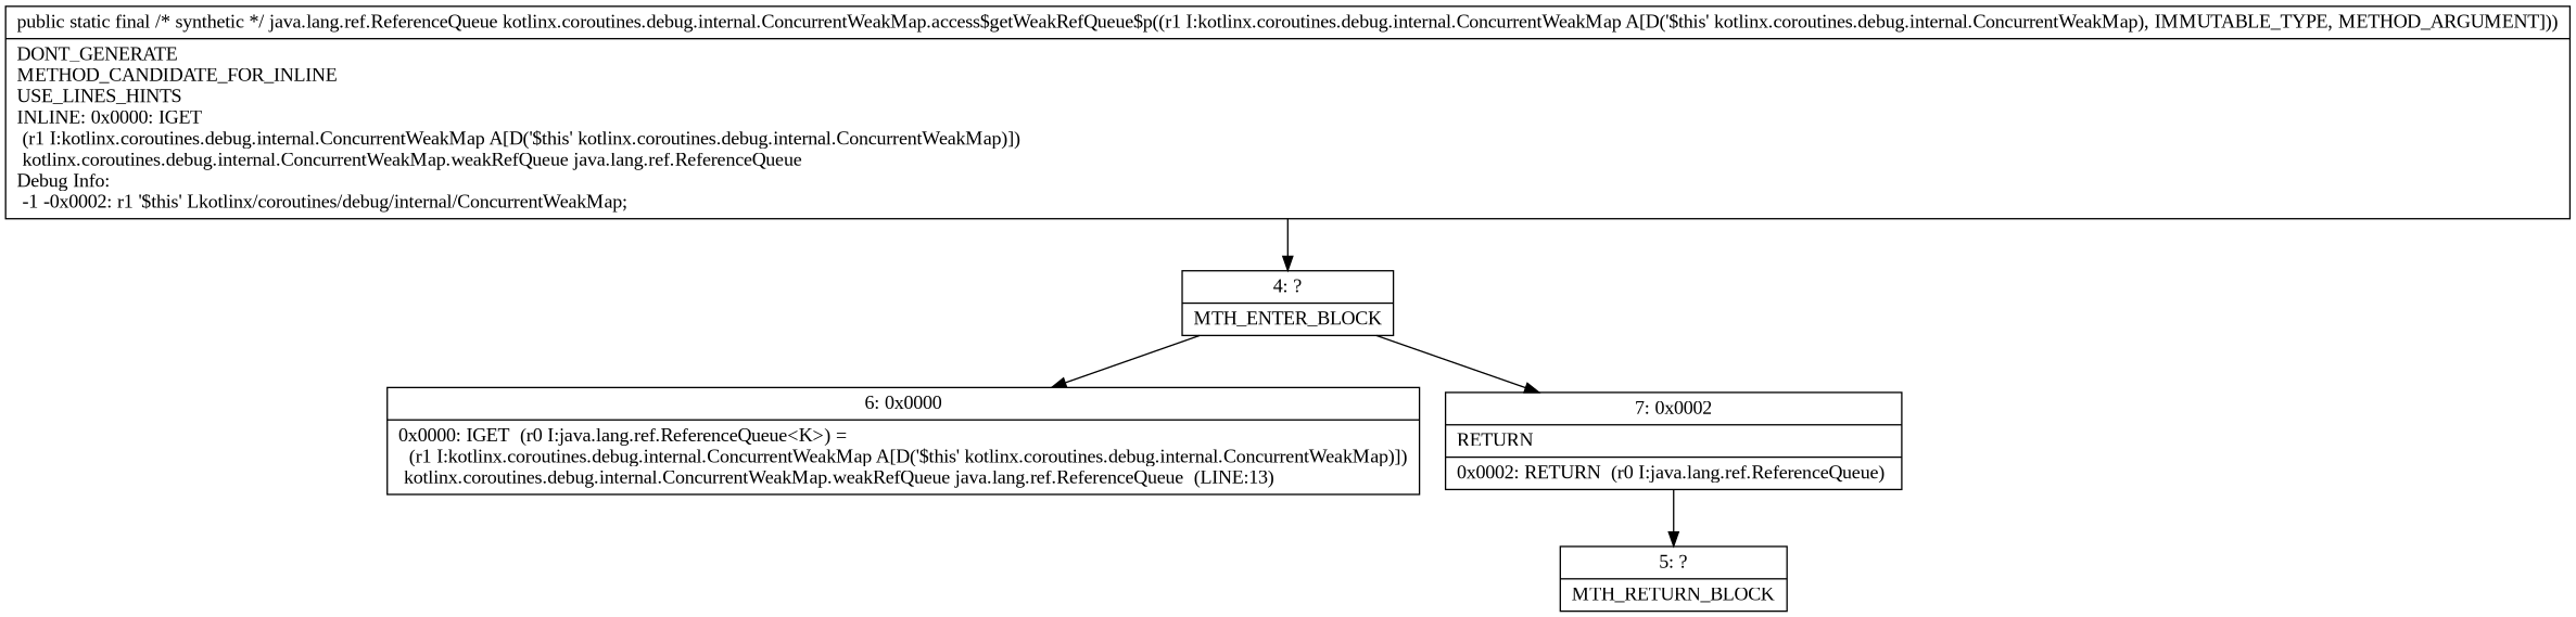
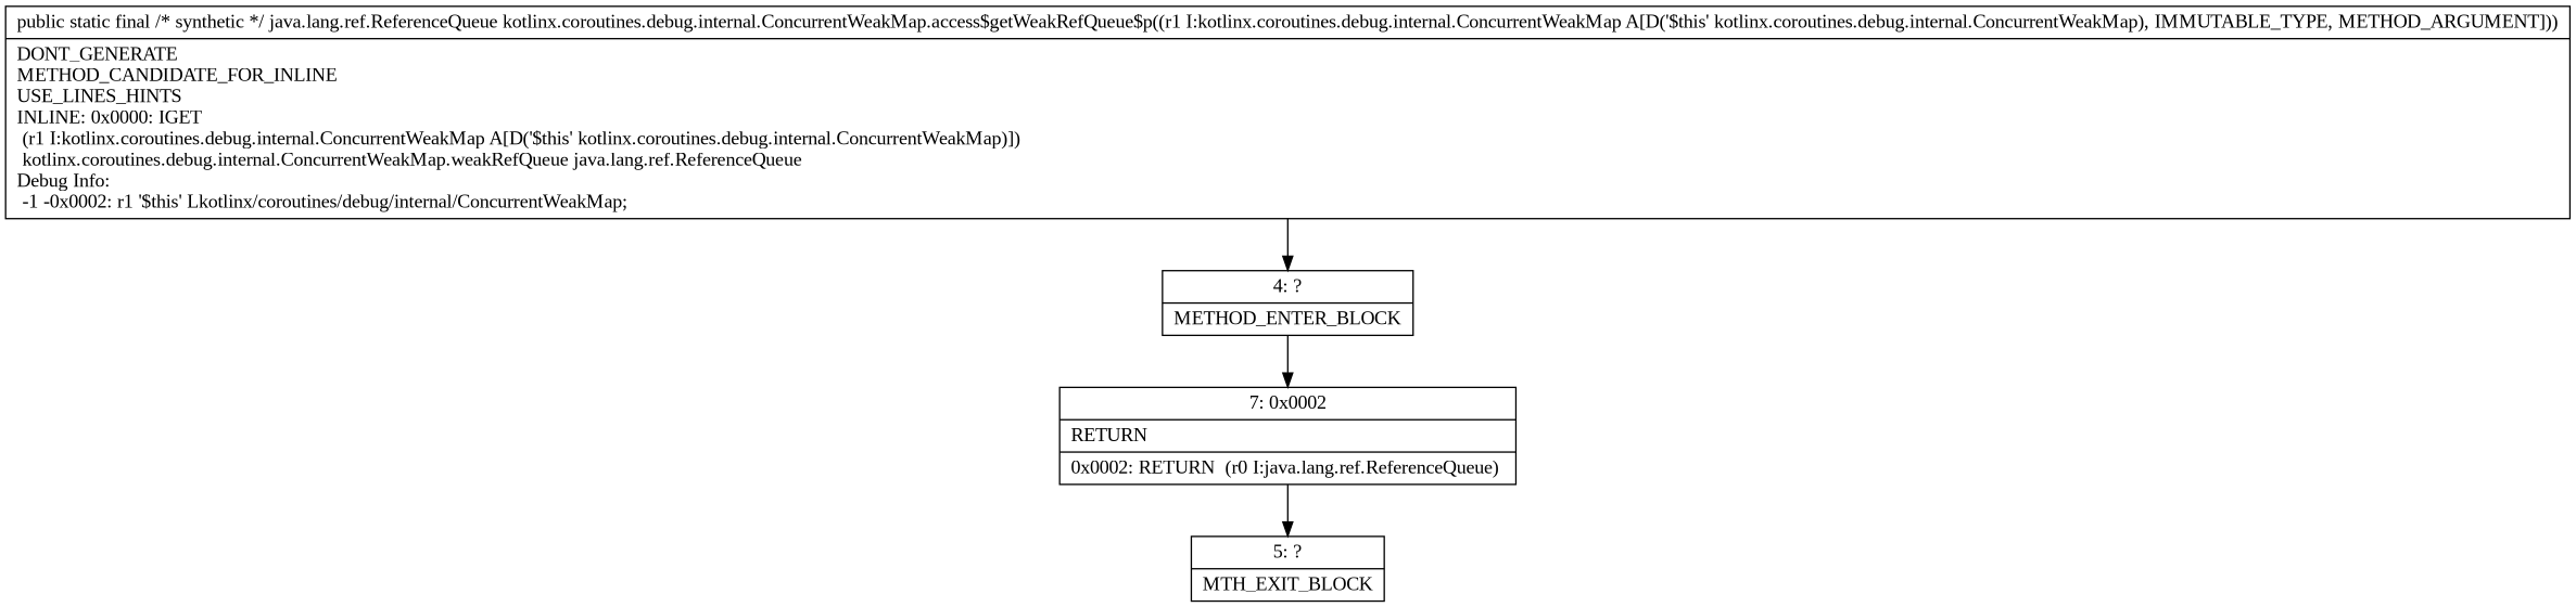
  digraph {
    fontname="Liberation Serif"
    node [fontname="Liberation Serif" shape=record]
    edge [fontname="Liberation Serif"]
-   n1 [label="{4\:\ ?|MTH_ENTER_BLOCK\l}"]
-   n2 [label="{6\:\ 0x0000|0x0000: IGET  (r0 I:java.lang.ref.ReferenceQueue\<K\>) = \l  (r1 I:kotlinx.coroutines.debug.internal.ConcurrentWeakMap A[D('$this' kotlinx.coroutines.debug.internal.ConcurrentWeakMap)])\l kotlinx.coroutines.debug.internal.ConcurrentWeakMap.weakRefQueue java.lang.ref.ReferenceQueue  (LINE:13)\l}"]
+   n1 [label="{4\:\ ?|METHOD_ENTER_BLOCK\l}"]
    n3 [label="{7\:\ 0x0002|RETURN\l|0x0002: RETURN  (r0 I:java.lang.ref.ReferenceQueue) \l}"]
-   n4 [label="{5\:\ ?|MTH_RETURN_BLOCK\l}"]
+   n4 [label="{5\:\ ?|MTH_EXIT_BLOCK\l}"]
    n5 [label="{public static final \/* synthetic *\/ java.lang.ref.ReferenceQueue kotlinx.coroutines.debug.internal.ConcurrentWeakMap.access$getWeakRefQueue$p((r1 I:kotlinx.coroutines.debug.internal.ConcurrentWeakMap A[D('$this' kotlinx.coroutines.debug.internal.ConcurrentWeakMap), IMMUTABLE_TYPE, METHOD_ARGUMENT]))  | DONT_GENERATE\lMETHOD_CANDIDATE_FOR_INLINE\lUSE_LINES_HINTS\lINLINE: 0x0000: IGET  \l  (r1 I:kotlinx.coroutines.debug.internal.ConcurrentWeakMap A[D('$this' kotlinx.coroutines.debug.internal.ConcurrentWeakMap)])\l kotlinx.coroutines.debug.internal.ConcurrentWeakMap.weakRefQueue java.lang.ref.ReferenceQueue\lDebug Info:\l  \-1 \-0x0002: r1 '$this' Lkotlinx\/coroutines\/debug\/internal\/ConcurrentWeakMap;\l}"]
-   n1 -> n2
    n1 -> n3
    n3 -> n4
    n5 -> n1
  }
